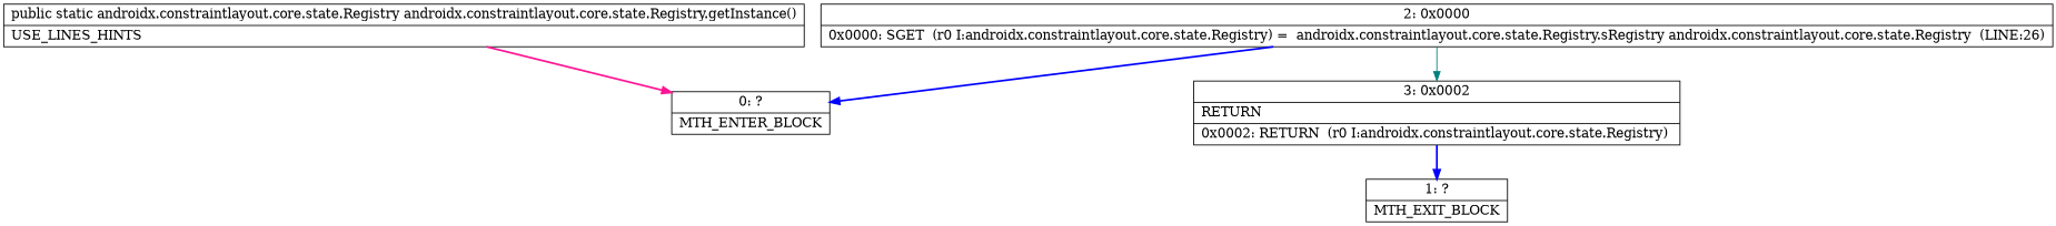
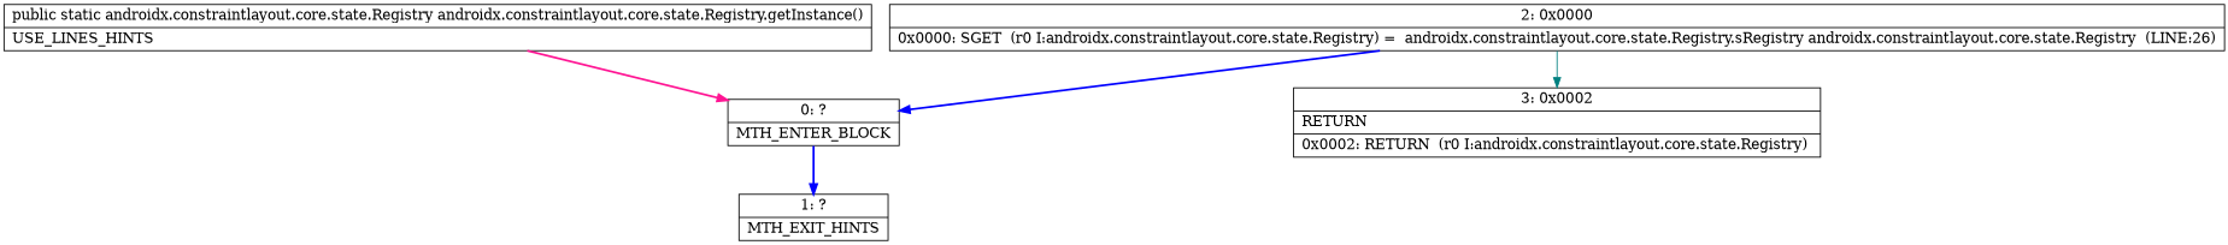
  digraph {
    node [shape=record]
    edge [color=blue style=bold]
    n1 [label="{0\:\ ?|MTH_ENTER_BLOCK\l}"]
    n2 [label="{2\:\ 0x0000|0x0000: SGET  (r0 I:androidx.constraintlayout.core.state.Registry) =  androidx.constraintlayout.core.state.Registry.sRegistry androidx.constraintlayout.core.state.Registry  (LINE:26)\l}"]
    n3 [label="{3\:\ 0x0002|RETURN\l|0x0002: RETURN  (r0 I:androidx.constraintlayout.core.state.Registry) \l}"]
-   n4 [label="{1\:\ ?|MTH_EXIT_BLOCK\l}"]
+   n4 [label="{1\:\ ?|MTH_EXIT_HINTS\l}"]
    n5 [label="{public static androidx.constraintlayout.core.state.Registry androidx.constraintlayout.core.state.Registry.getInstance()  | USE_LINES_HINTS\l}"]
    n2 -> n1
    n2 -> n3 [color=teal style=solid]
-   n3 -> n4
+   n1 -> n4
    n5 -> n1 [color=deeppink]
  }
